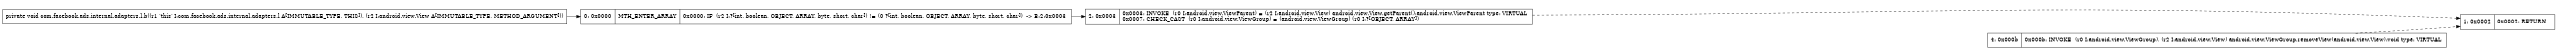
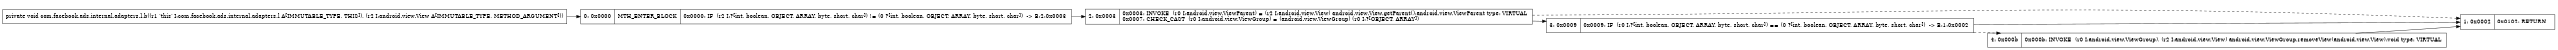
  digraph {
    rankdir=LR
    node [shape=record]
-   n1 [label="{0\:\ 0x0000|MTH_ENTER_ARRAY\l|0x0000: IF  (r2 I:?[int, boolean, OBJECT, ARRAY, byte, short, char]) != (0 ?[int, boolean, OBJECT, ARRAY, byte, short, char])  \-\> B:2:0x0003 \l}"]
+   n1 [label="{0\:\ 0x0000|MTH_ENTER_BLOCK\l|0x0000: IF  (r2 I:?[int, boolean, OBJECT, ARRAY, byte, short, char]) != (0 ?[int, boolean, OBJECT, ARRAY, byte, short, char])  \-\> B:2:0x0003 \l}"]
    n2 [label="{2\:\ 0x0003|0x0003: INVOKE  (r0 I:android.view.ViewParent) = (r2 I:android.view.View) android.view.View.getParent():android.view.ViewParent type: VIRTUAL \l0x0007: CHECK_CAST  (r0 I:android.view.ViewGroup) = (android.view.ViewGroup) (r0 I:?[OBJECT, ARRAY]) \l}"]
-   n3 [label="{1\:\ 0x0002|0x0002: RETURN   \l}"]
+   n3 [label="{1\:\ 0x0002|0x0102: RETURN   \l}"]
+   n4 [label="{3\:\ 0x0009|0x0009: IF  (r0 I:?[int, boolean, OBJECT, ARRAY, byte, short, char]) == (0 ?[int, boolean, OBJECT, ARRAY, byte, short, char])  \-\> B:1:0x0002 \l}"]
    n5 [label="{4\:\ 0x000b|0x000b: INVOKE  (r0 I:android.view.ViewGroup), (r2 I:android.view.View) android.view.ViewGroup.removeView(android.view.View):void type: VIRTUAL \l}"]
    n6 [label="{private void com.facebook.ads.internal.adapters.l.b((r1 'this' I:com.facebook.ads.internal.adapters.l A[IMMUTABLE_TYPE, THIS]), (r2 I:android.view.View A[IMMUTABLE_TYPE, METHOD_ARGUMENT])) }"]
    n1 -> n2
    n2 -> n3 [style=dashed]
-   n5 -> n3 [style=dashed]
+   n2 -> n4
+   n4 -> n3
+   n4 -> n5 [style=dashed]
+   n5 -> n3
    n6 -> n1
  }
